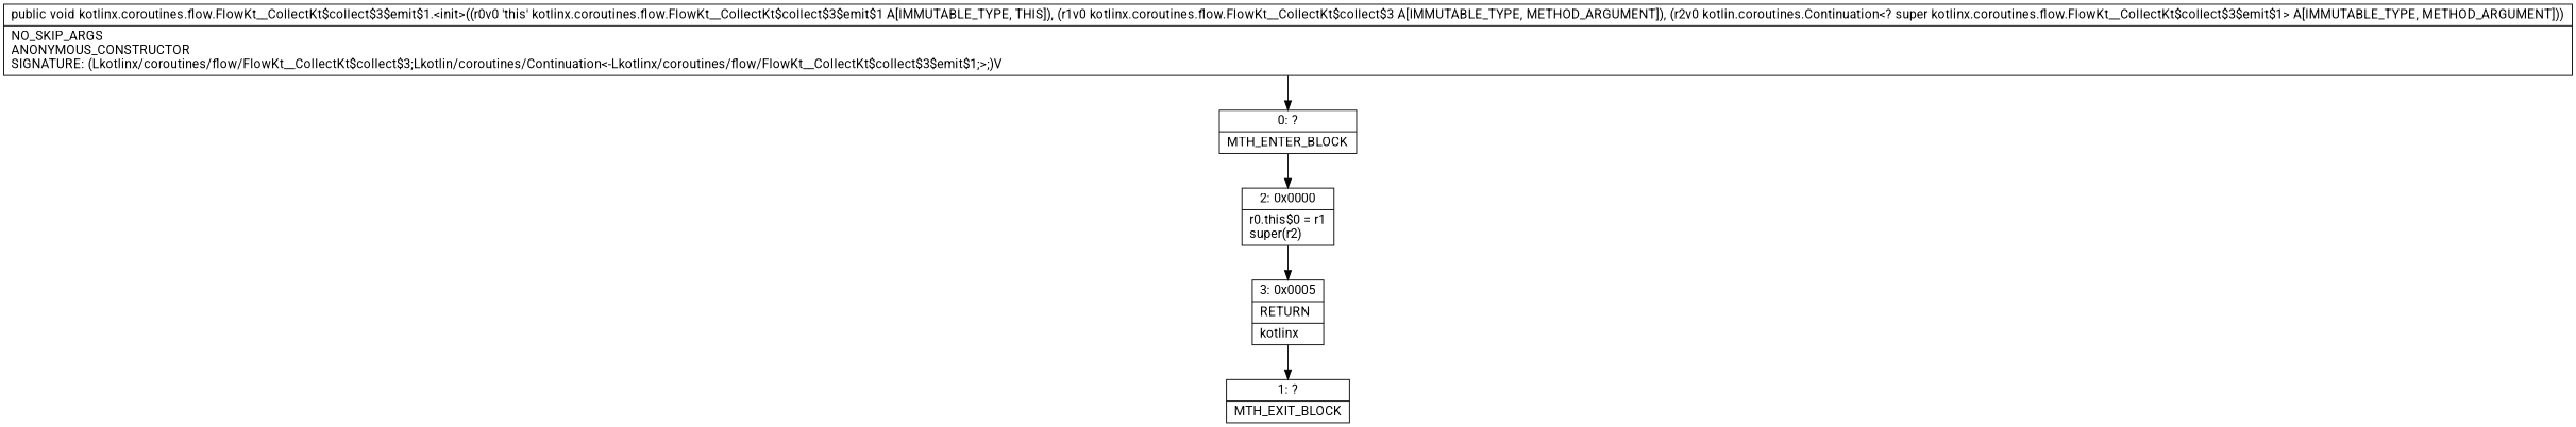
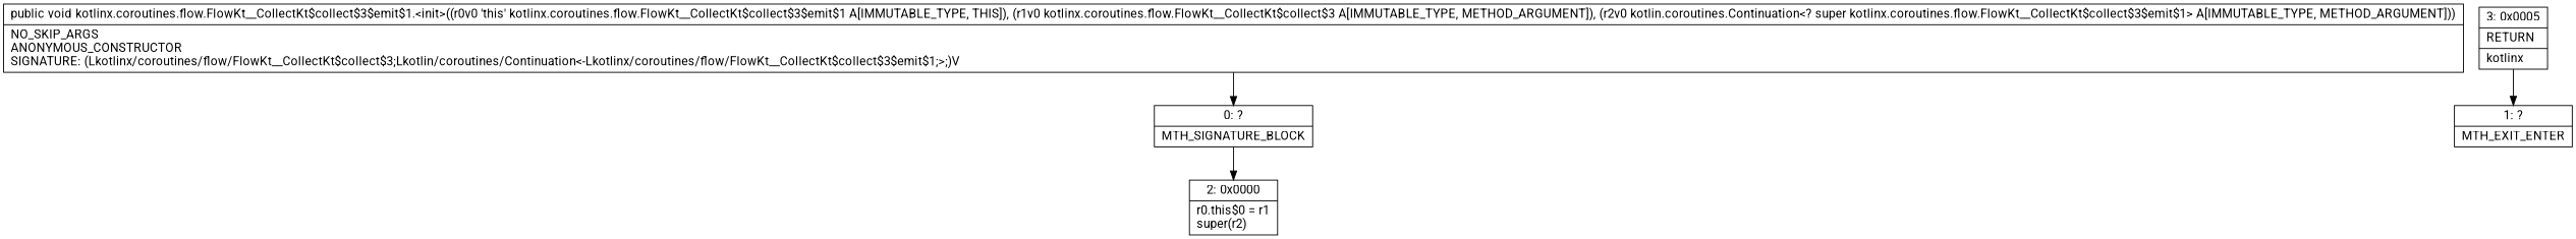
  digraph {
    fontname=Roboto
    node [fontname=Roboto shape=record]
    edge [fontname=Roboto]
-   n1 [label="{0\:\ ?|MTH_ENTER_BLOCK\l}"]
+   n1 [label="{0\:\ ?|MTH_SIGNATURE_BLOCK\l}"]
    n2 [label="{2\:\ 0x0000|r0.this$0 = r1\lsuper(r2)\l}"]
    n3 [label="{3\:\ 0x0005|RETURN\l|kotlinx\l}"]
-   n4 [label="{1\:\ ?|MTH_EXIT_BLOCK\l}"]
+   n4 [label="{1\:\ ?|MTH_EXIT_ENTER\l}"]
    n5 [label="{public void kotlinx.coroutines.flow.FlowKt__CollectKt$collect$3$emit$1.\<init\>((r0v0 'this' kotlinx.coroutines.flow.FlowKt__CollectKt$collect$3$emit$1 A[IMMUTABLE_TYPE, THIS]), (r1v0 kotlinx.coroutines.flow.FlowKt__CollectKt$collect$3 A[IMMUTABLE_TYPE, METHOD_ARGUMENT]), (r2v0 kotlin.coroutines.Continuation\<? super kotlinx.coroutines.flow.FlowKt__CollectKt$collect$3$emit$1\> A[IMMUTABLE_TYPE, METHOD_ARGUMENT]))  | NO_SKIP_ARGS\lANONYMOUS_CONSTRUCTOR\lSIGNATURE: (Lkotlinx\/coroutines\/flow\/FlowKt__CollectKt$collect$3;Lkotlin\/coroutines\/Continuation\<\-Lkotlinx\/coroutines\/flow\/FlowKt__CollectKt$collect$3$emit$1;\>;)V\l}"]
    n1 -> n2
-   n2 -> n3
    n3 -> n4
    n5 -> n1
  }
